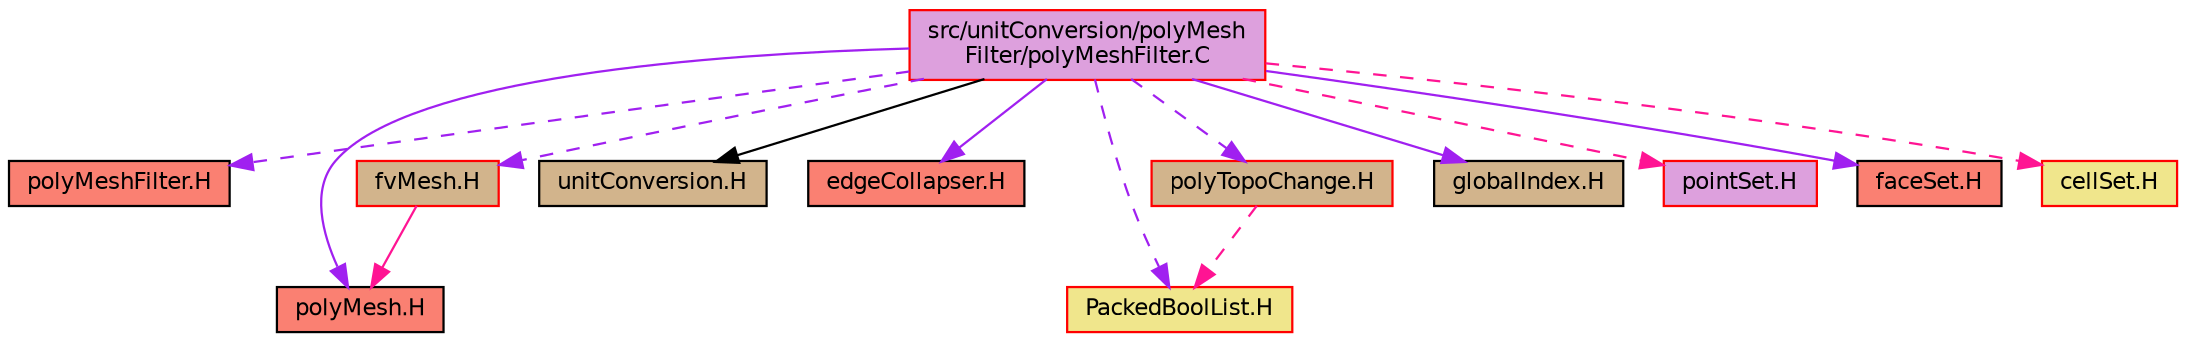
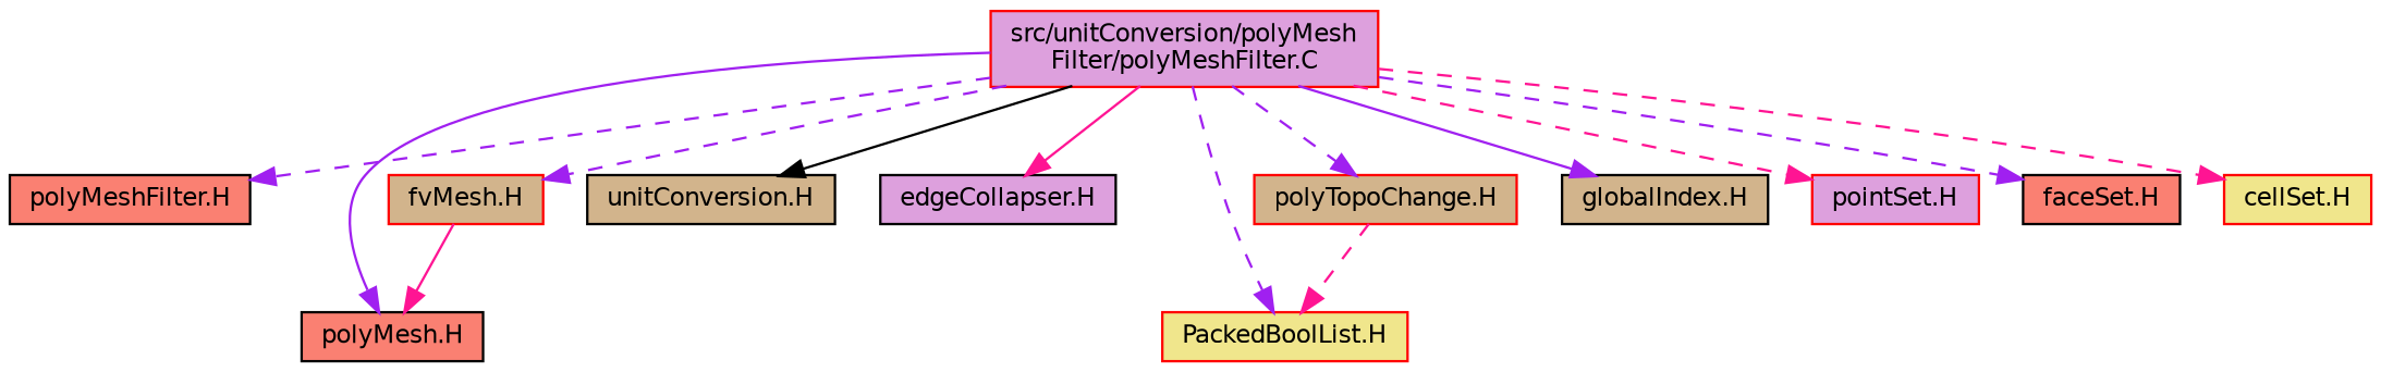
  digraph {
    node [color=red fillcolor=salmon fontname=Helvetica fontsize=10 shape=record style=filled]
    edge [color=purple fontname=Helvetica fontsize=10 labelfontname=Helvetica labelfontsize=10 style=dashed]
    n1 [fillcolor=plum fontcolor=black height=0.2 label="src/unitConversion/polyMesh\lFilter/polyMeshFilter.C" width=0.4]
    n2 [color=black height=0.2 label="polyMeshFilter.H" width=0.4]
    n3 [color=black height=0.2 label="polyMesh.H" width=0.4]
    n4 [fillcolor=tan height=0.2 label="fvMesh.H" width=0.4]
    n5 [color=black fillcolor=tan height=0.2 label="unitConversion.H" width=0.4]
-   n6 [color=black height=0.2 label="edgeCollapser.H" width=0.4]
+   n6 [color=black fillcolor=plum height=0.2 label="edgeCollapser.H" width=0.4]
    n7 [fillcolor=khaki height=0.2 label="PackedBoolList.H" width=0.4]
    n8 [fillcolor=tan height=0.2 label="polyTopoChange.H" width=0.4]
    n9 [color=black fillcolor=tan height=0.2 label="globalIndex.H" width=0.4]
    n10 [fillcolor=plum height=0.2 label="pointSet.H" width=0.4]
    n11 [color=black height=0.2 label="faceSet.H" width=0.4]
    n12 [fillcolor=khaki height=0.2 label="cellSet.H" width=0.4]
    n1 -> n2
    n1 -> n3 [style=solid]
    n1 -> n4
    n1 -> n5 [color=black style=solid]
-   n1 -> n6 [style=solid]
+   n1 -> n6 [color=deeppink style=solid]
    n1 -> n7
    n1 -> n8
    n1 -> n9 [style=solid]
    n1 -> n10 [color=deeppink]
-   n1 -> n11 [style=solid]
+   n1 -> n11
    n1 -> n12 [color=deeppink]
    n4 -> n3 [color=deeppink style=solid]
    n8 -> n7 [color=deeppink]
  }
